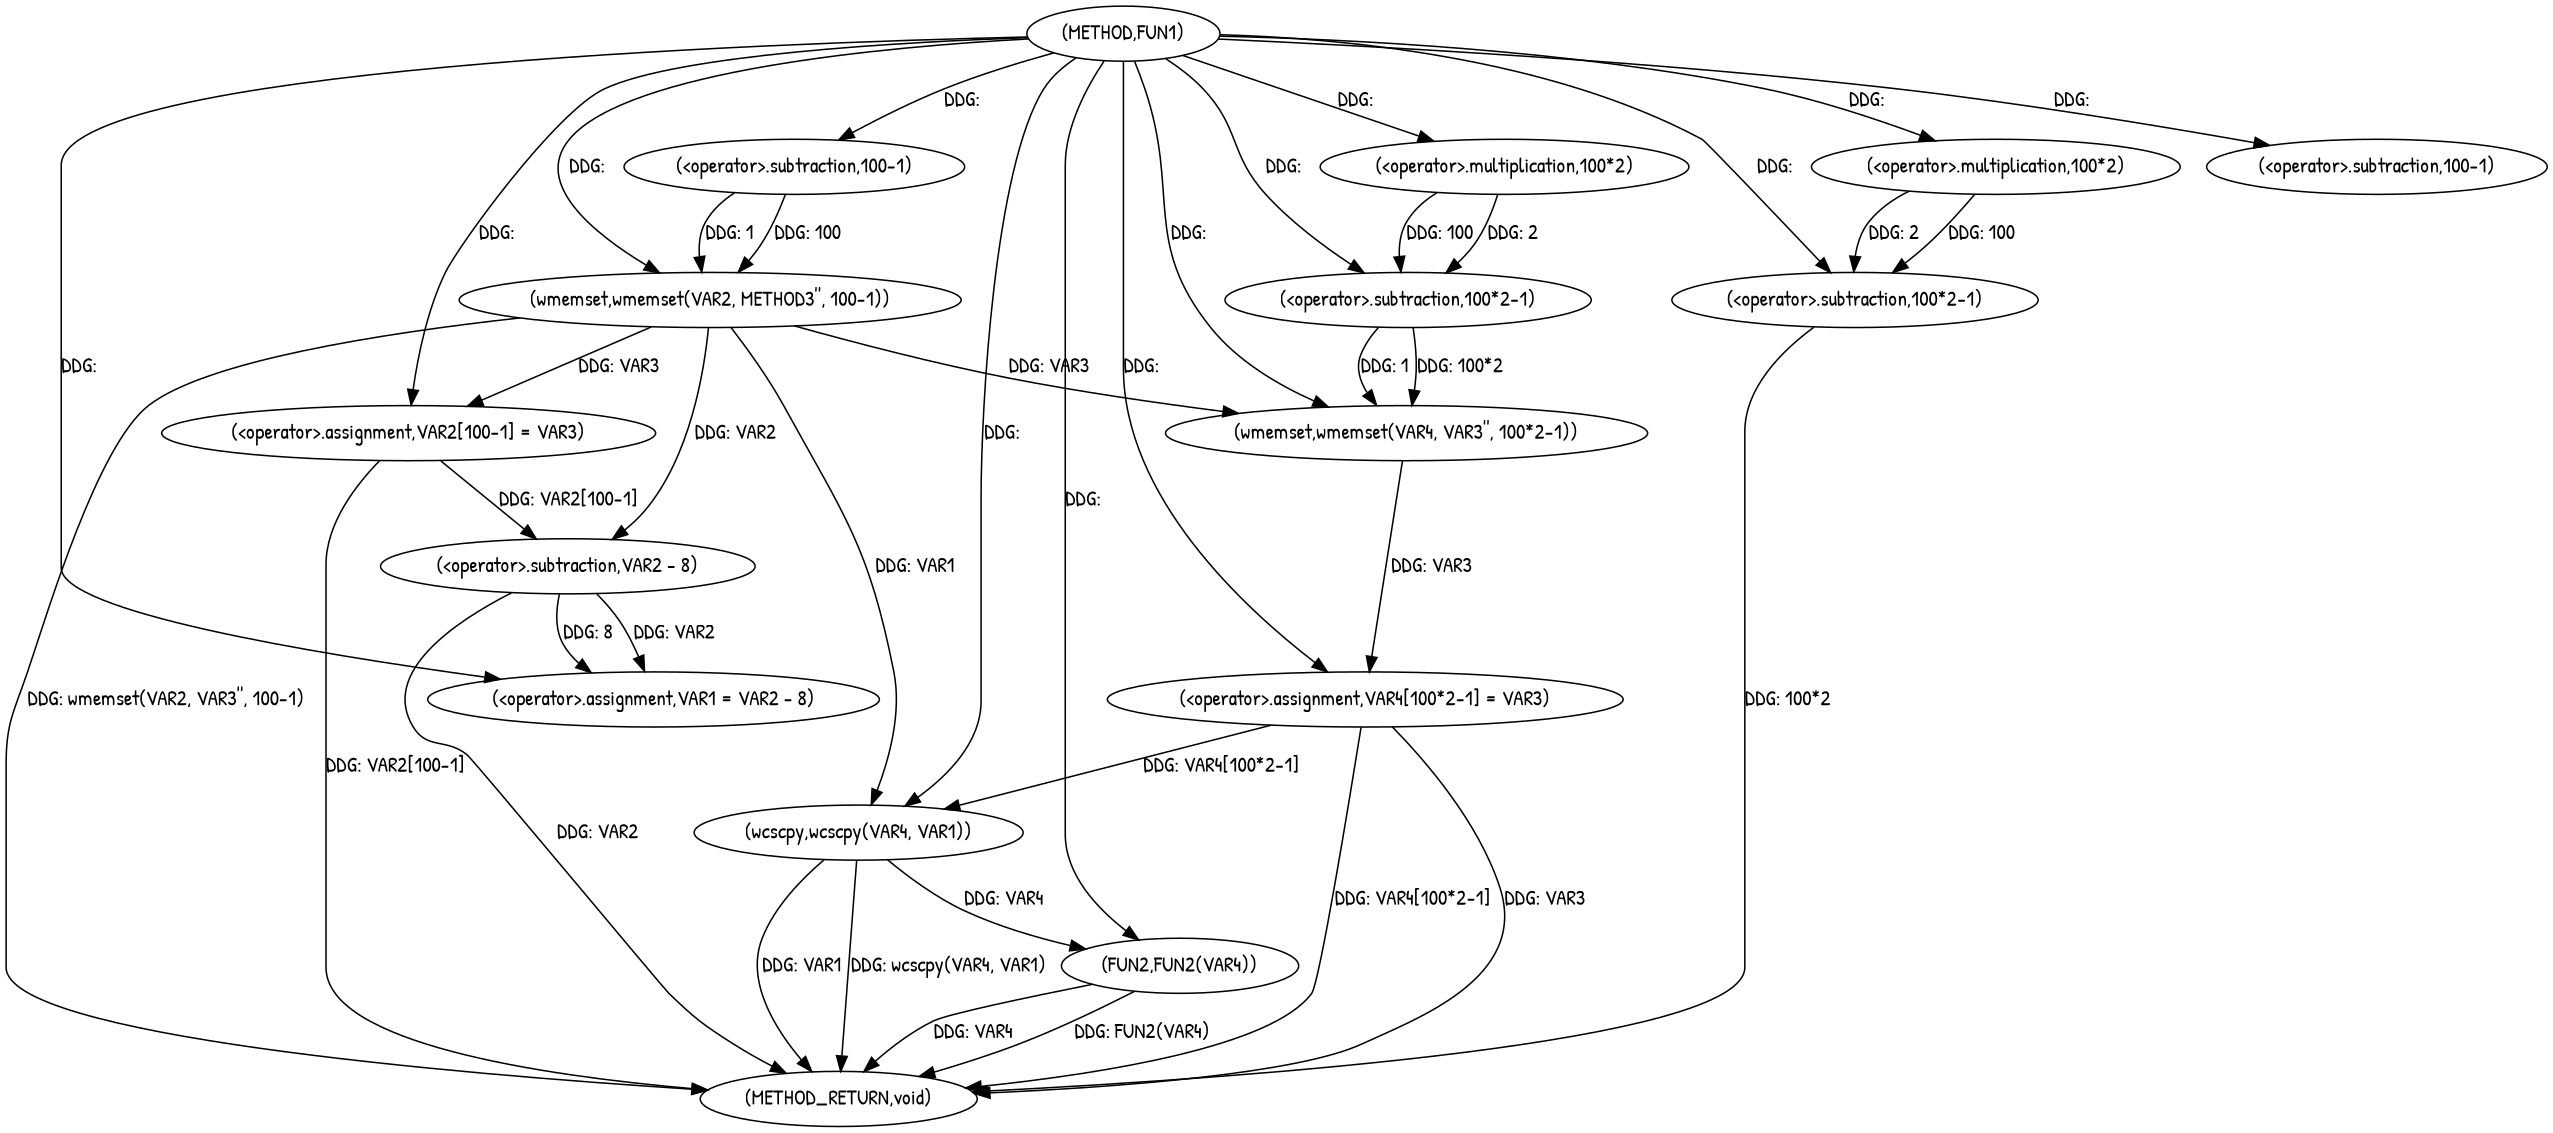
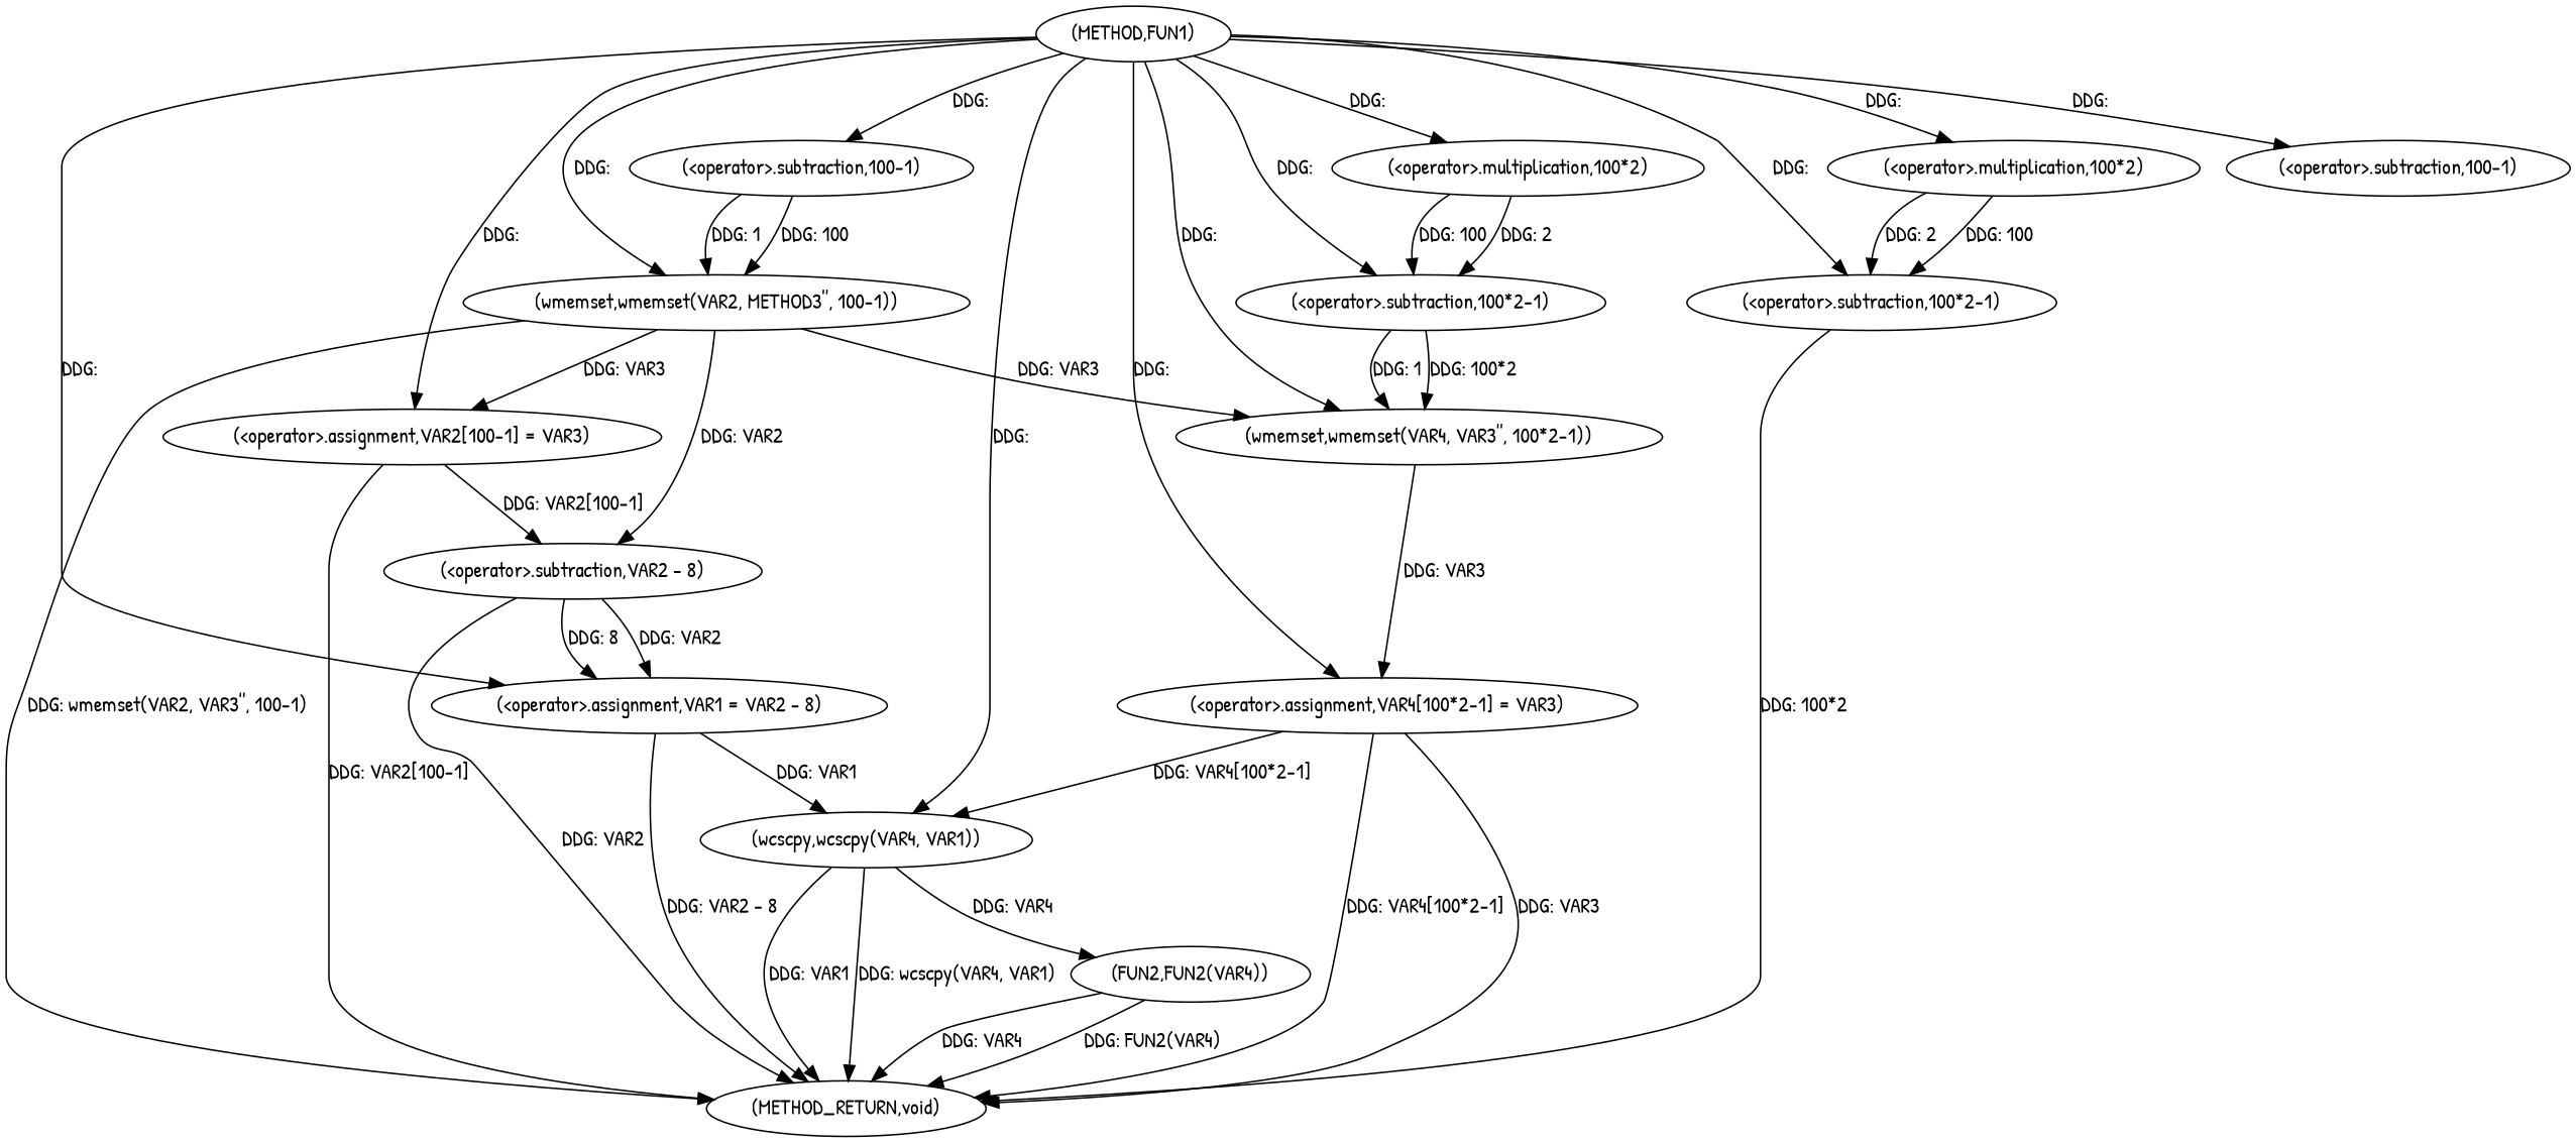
  digraph {
    fontname="Patrick Hand"
    node [fontname="Patrick Hand"]
    edge [fontname="Patrick Hand"]
    n1 [label="(METHOD,FUN1)"]
    n2 [label="(wmemset,wmemset(VAR2, METHOD3'', 100-1))"]
    n3 [label="(<operator>.subtraction,100-1)"]
    n4 [label="(<operator>.assignment,VAR2[100-1] = VAR3)"]
    n5 [label="(<operator>.subtraction,100-1)"]
    n6 [label="(<operator>.assignment,VAR1 = VAR2 - 8)"]
    n7 [label="(wmemset,wmemset(VAR4, VAR3'', 100*2-1))"]
    n8 [label="(<operator>.subtraction,100*2-1)"]
    n9 [label="(<operator>.multiplication,100*2)"]
    n10 [label="(<operator>.assignment,VAR4[100*2-1] = VAR3)"]
    n11 [label="(<operator>.subtraction,100*2-1)"]
    n12 [label="(<operator>.multiplication,100*2)"]
    n13 [label="(wcscpy,wcscpy(VAR4, VAR1))"]
    n14 [label="(FUN2,FUN2(VAR4))"]
    n15 [label="(<operator>.subtraction,VAR2 - 8)"]
    n16 [label="(METHOD_RETURN,void)"]
    n1 -> n2 [label="DDG: "]
    n1 -> n3 [label="DDG: "]
    n1 -> n4 [label="DDG: "]
    n1 -> n5 [label="DDG: "]
    n1 -> n6 [label="DDG: "]
    n1 -> n7 [label="DDG: "]
    n1 -> n8 [label="DDG: "]
    n1 -> n9 [label="DDG: "]
    n1 -> n10 [label="DDG: "]
    n1 -> n11 [label="DDG: "]
    n1 -> n12 [label="DDG: "]
    n1 -> n13 [label="DDG: "]
-   n1 -> n14 [label="DDG: "]
    n2 -> n4 [label="DDG: VAR3"]
    n2 -> n7 [label="DDG: VAR3"]
    n2 -> n15 [label="DDG: VAR2"]
    n2 -> n16 [label="DDG: wmemset(VAR2, VAR3'', 100-1)"]
    n3 -> n2 [label="DDG: 100"]
    n3 -> n2 [label="DDG: 1"]
    n4 -> n15 [label="DDG: VAR2[100-1]"]
    n4 -> n16 [label="DDG: VAR2[100-1]"]
-   n2 -> n13 [label="DDG: VAR1"]
+   n6 -> n13 [label="DDG: VAR1"]
+   n6 -> n16 [label="DDG: VAR2 - 8"]
    n7 -> n10 [label="DDG: VAR3"]
    n8 -> n7 [label="DDG: 100*2"]
    n8 -> n7 [label="DDG: 1"]
    n9 -> n8 [label="DDG: 100"]
    n9 -> n8 [label="DDG: 2"]
    n10 -> n13 [label="DDG: VAR4[100*2-1]"]
    n10 -> n16 [label="DDG: VAR3"]
    n10 -> n16 [label="DDG: VAR4[100*2-1]"]
    n11 -> n16 [label="DDG: 100*2"]
    n12 -> n11 [label="DDG: 100"]
    n12 -> n11 [label="DDG: 2"]
    n13 -> n14 [label="DDG: VAR4"]
    n13 -> n16 [label="DDG: wcscpy(VAR4, VAR1)"]
    n13 -> n16 [label="DDG: VAR1"]
    n14 -> n16 [label="DDG: FUN2(VAR4)"]
    n14 -> n16 [label="DDG: VAR4"]
    n15 -> n6 [label="DDG: VAR2"]
    n15 -> n6 [label="DDG: 8"]
    n15 -> n16 [label="DDG: VAR2"]
  }
